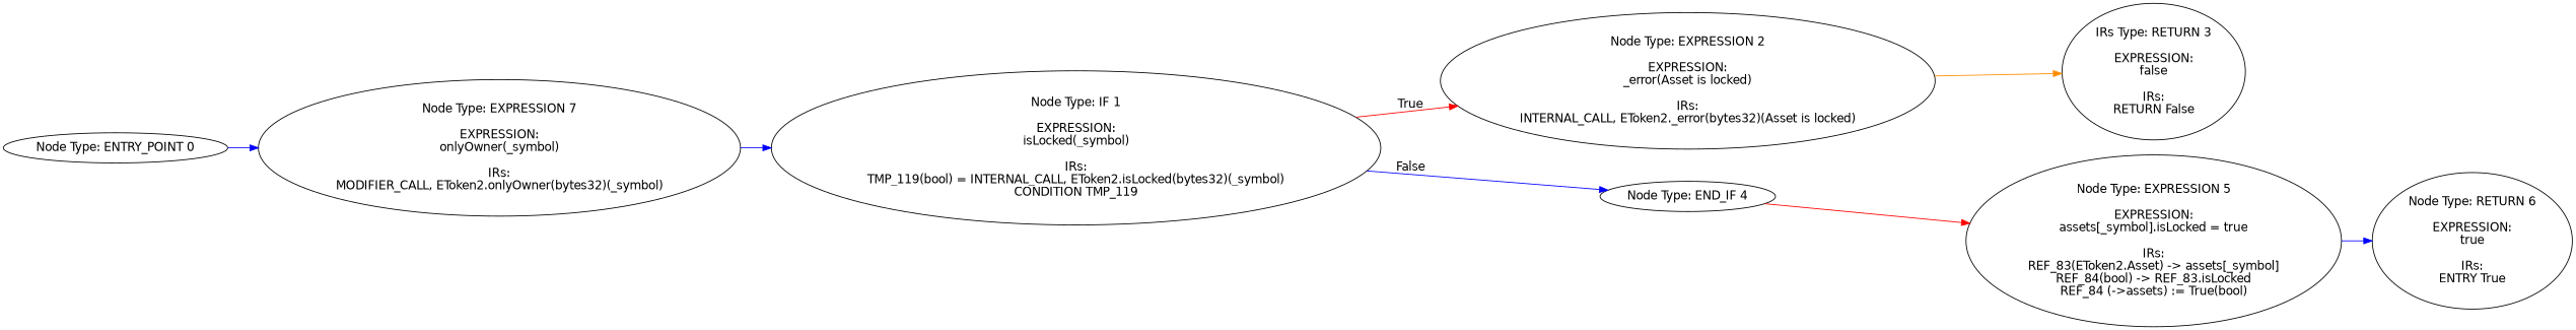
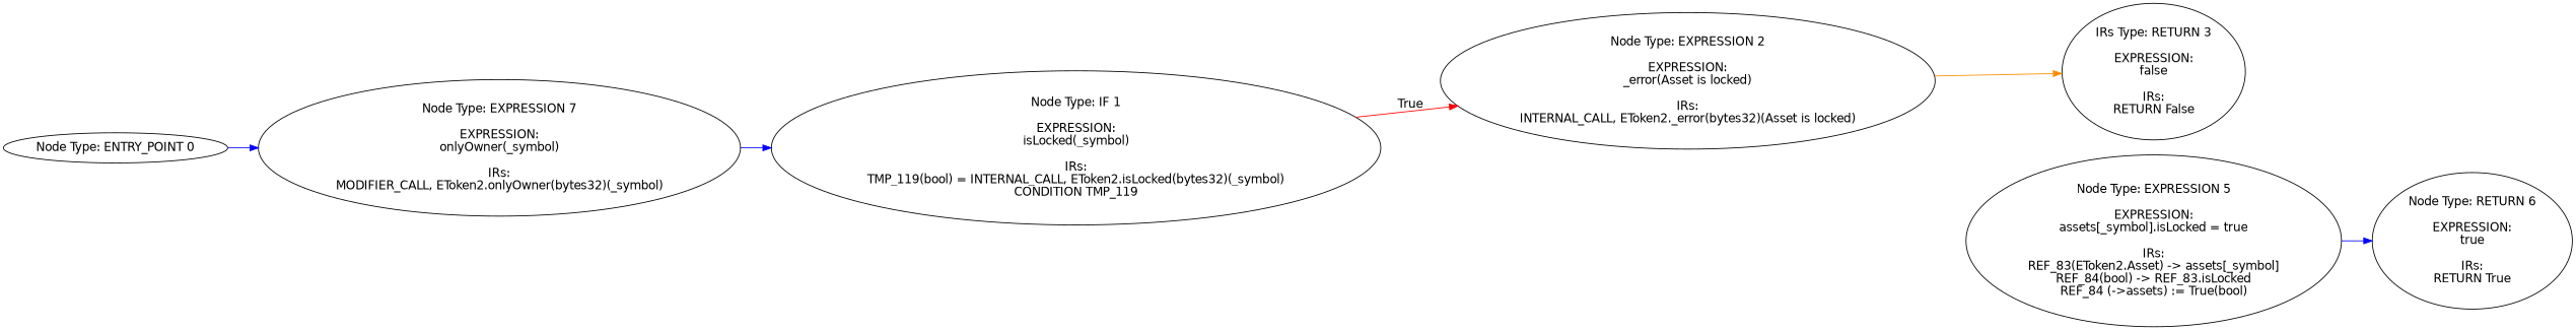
  digraph {
    fontname="DejaVu Sans"
    rankdir=LR
    node [fontname="DejaVu Sans"]
    edge [color=blue fontname="DejaVu Sans"]
    n1 [label="Node Type: ENTRY_POINT 0\n"]
    n2 [label="Node Type: EXPRESSION 7\n\nEXPRESSION:\nonlyOwner(_symbol)\n\nIRs:\nMODIFIER_CALL, EToken2.onlyOwner(bytes32)(_symbol)"]
    n3 [label="Node Type: IF 1\n\nEXPRESSION:\nisLocked(_symbol)\n\nIRs:\nTMP_119(bool) = INTERNAL_CALL, EToken2.isLocked(bytes32)(_symbol)\nCONDITION TMP_119"]
    n4 [label="Node Type: EXPRESSION 2\n\nEXPRESSION:\n_error(Asset is locked)\n\nIRs:\nINTERNAL_CALL, EToken2._error(bytes32)(Asset is locked)"]
-   n5 [label="Node Type: END_IF 4\n"]
    n6 [label="IRs Type: RETURN 3\n\nEXPRESSION:\nfalse\n\nIRs:\nRETURN False"]
    n7 [label="Node Type: EXPRESSION 5\n\nEXPRESSION:\nassets[_symbol].isLocked = true\n\nIRs:\nREF_83(EToken2.Asset) -> assets[_symbol]\nREF_84(bool) -> REF_83.isLocked\nREF_84 (->assets) := True(bool)"]
-   n8 [label="Node Type: RETURN 6\n\nEXPRESSION:\ntrue\n\nIRs:\nENTRY True"]
+   n8 [label="Node Type: RETURN 6\n\nEXPRESSION:\ntrue\n\nIRs:\nRETURN True"]
    n1 -> n2
    n2 -> n3
    n3 -> n4 [color=red label=True]
-   n3 -> n5 [label=False]
    n4 -> n6 [color=darkorange]
-   n5 -> n7 [color=red]
    n7 -> n8
  }
